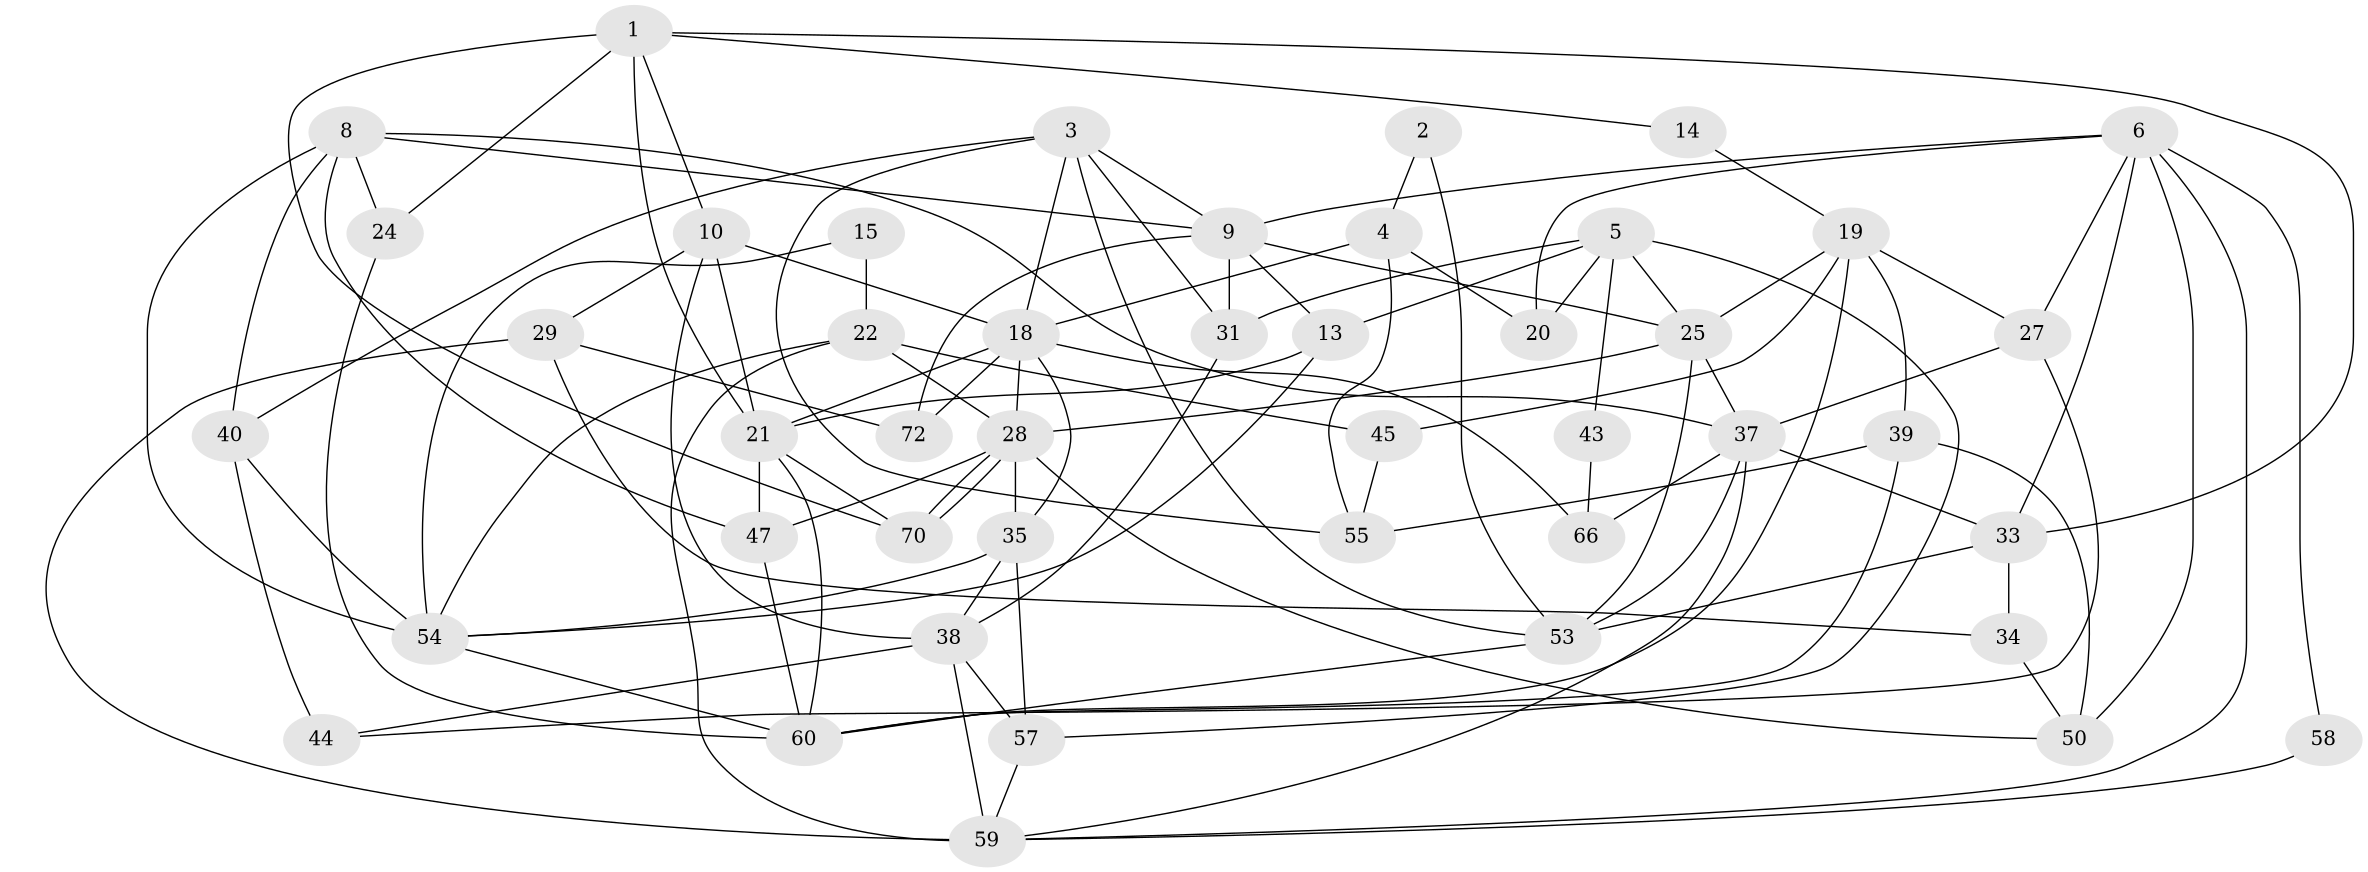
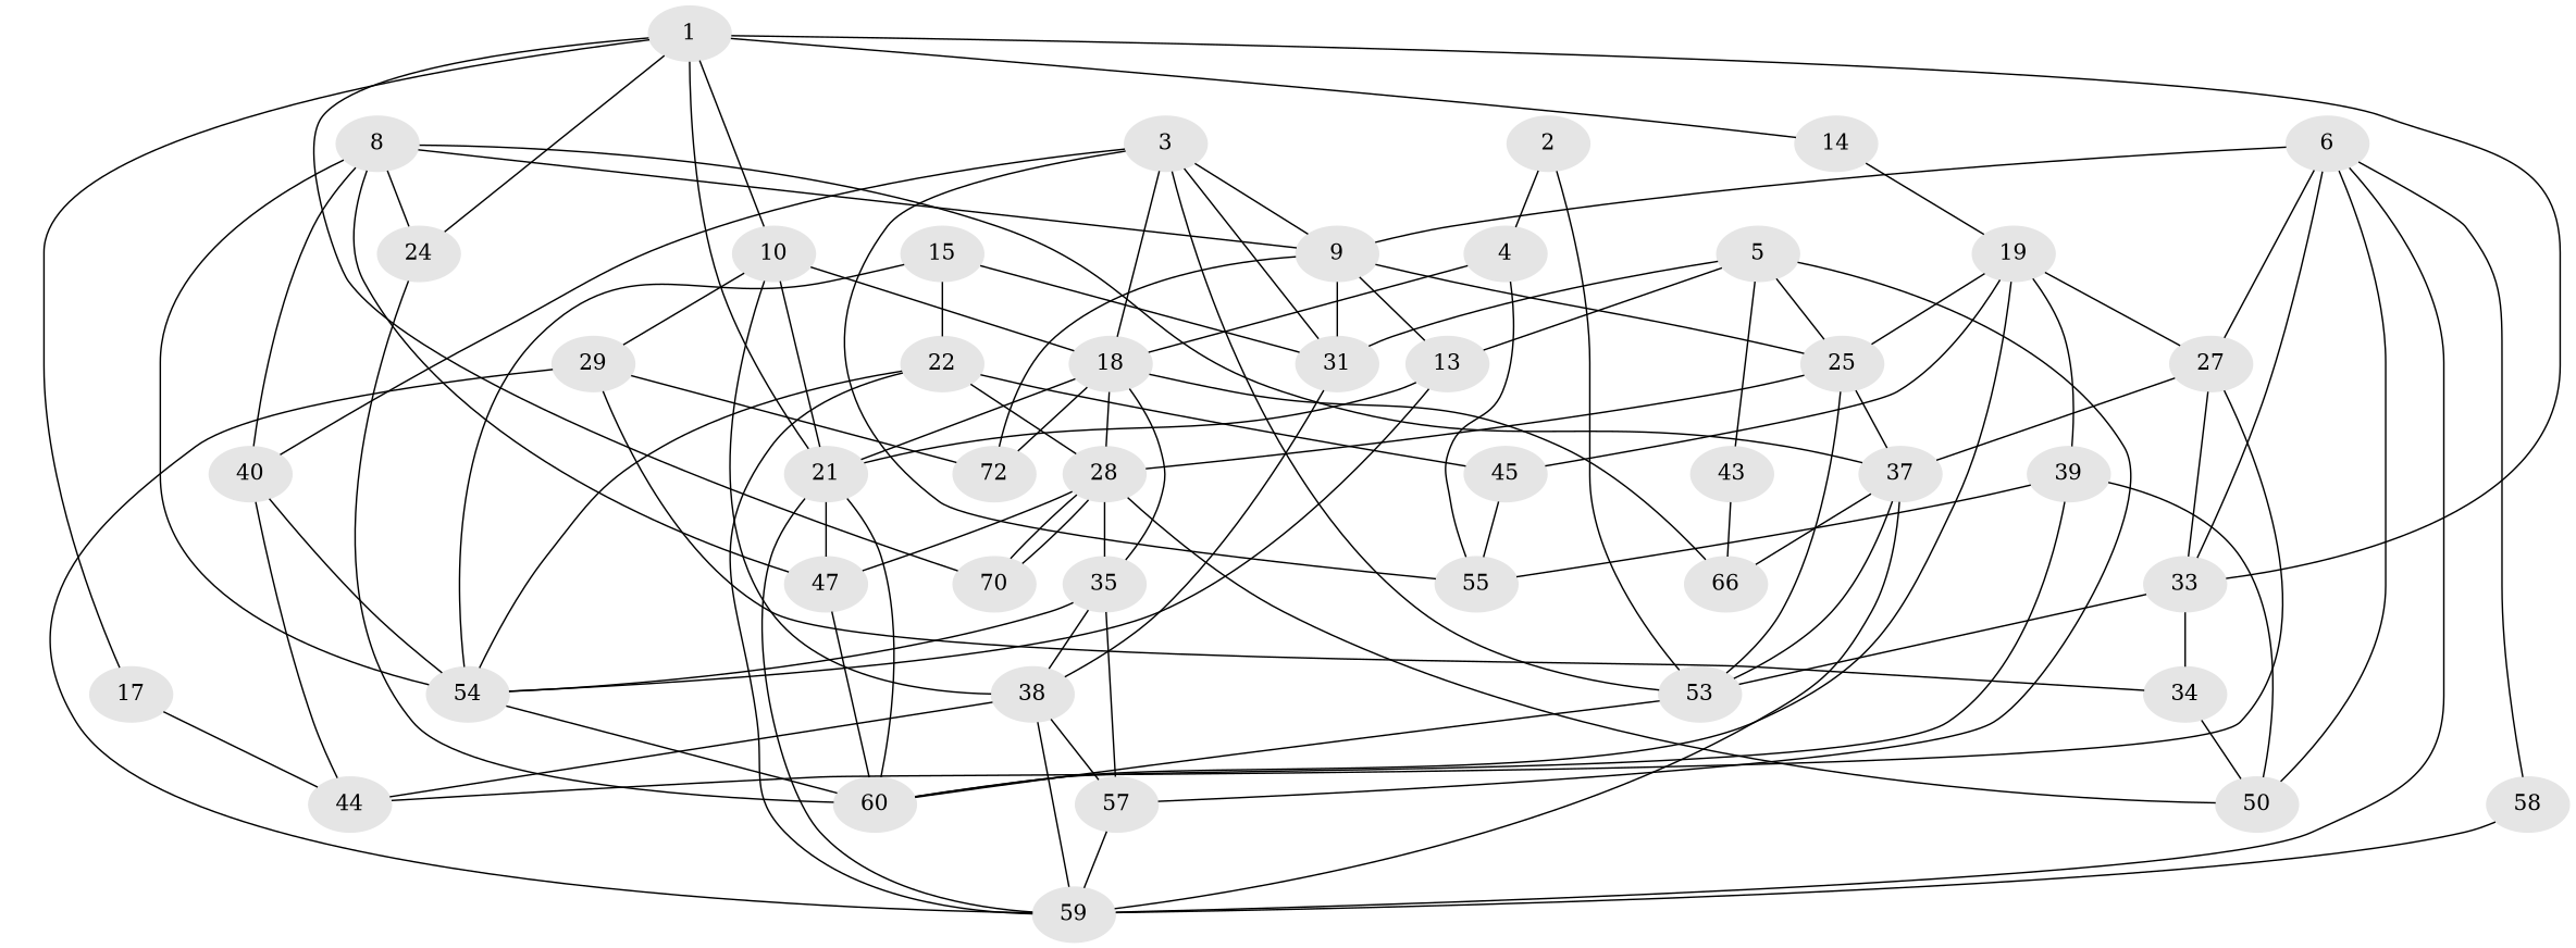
  graph {
    node [color=gray90 style=filled]
    1 [super="+36"]
    10 [super="+67"]
    14
+   17
    21 [super="+62"]
    24 [super="+49"]
    33 [super="+73"]
    70
    18 [super="+74"]
    29 [super="+51"]
    38 [super="+52"]
    19 [super="+23"]
    44
    25 [super="+61"]
    27 [super="+42"]
    39 [super="+63"]
    45
    60 [super="+75"]
    59 [super="+71"]
    47
    53 [super="+64"]
    34
    4 [super="+69"]
    55
-   20
    2
    3 [super="+11"]
    9 [super="+16"]
    31 [super="+65"]
    40
    13 [super="+26"]
    72
    28 [super="+68"]
    35 [super="+41"]
    66
    54 [super="+56"]
    5 [super="+30"]
    43
    57
    37 [super="+48"]
    6 [super="+12"]
    50
    58
    8 [super="+32"]
    22 [super="+76"]
    15
    1 -- 10
    1 -- 14
+   1 -- 17
    1 -- 21
    1 -- 24
    1 -- 33
    1 -- 70
    10 -- 21 [weight=2]
    10 -- 18
    10 -- 29
    10 -- 38
    14 -- 19
+   17 -- 44
    21 -- 60
-   21 -- 70
+   21 -- 59
    21 -- 47
    24 -- 60
    33 -- 53
    33 -- 34
    18 -- 21
    18 -- 72
    18 -- 28
    18 -- 35
    18 -- 66
    29 -- 59
    29 -- 34
    29 -- 72
    38 -- 44
    38 -- 59
    38 -- 57
    19 -- 25
    19 -- 27
    19 -- 39
    19 -- 45
    19 -- 60
    25 -- 53
    25 -- 28
    25 -- 37
-   37 -- 33
+   27 -- 33
    27 -- 44
    27 -- 37
    39 -- 60
    39 -- 55
    39 -- 50
    45 -- 55
    47 -- 60
    53 -- 60
    34 -- 50
    4 -- 18 [weight=2]
    4 -- 55
-   4 -- 20
    2 -- 53
    2 -- 4
    3 -- 18
    3 -- 53
    3 -- 55
    3 -- 9
    3 -- 31
    3 -- 40
    9 -- 25
    9 -- 31
    9 -- 13
    9 -- 72
    31 -- 38
    40 -- 44
    40 -- 54
    13 -- 21
    13 -- 54
    28 -- 70
    28 -- 70
    28 -- 47
    28 -- 35
    28 -- 50
    35 -- 38
    35 -- 54
    35 -- 57
    54 -- 60 [weight=2]
    5 -- 25
-   5 -- 20
    5 -- 31 [weight=2]
    5 -- 13
    5 -- 43
    5 -- 57
    43 -- 66
    57 -- 59
    37 -- 59
    37 -- 53
    37 -- 66
    6 -- 33
    6 -- 27
    6 -- 59
-   6 -- 20
    6 -- 9
    6 -- 50
    6 -- 58
    58 -- 59
    8 -- 24
    8 -- 47
    8 -- 9
    8 -- 40
    8 -- 54
    8 -- 37
    22 -- 45
    22 -- 59
    22 -- 28
    22 -- 54
+   15 -- 31
    15 -- 54
    15 -- 22 [weight=2]
  }
